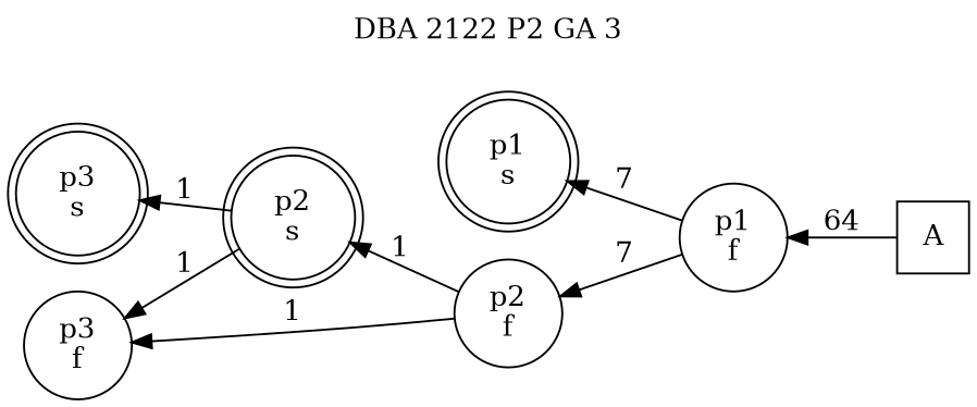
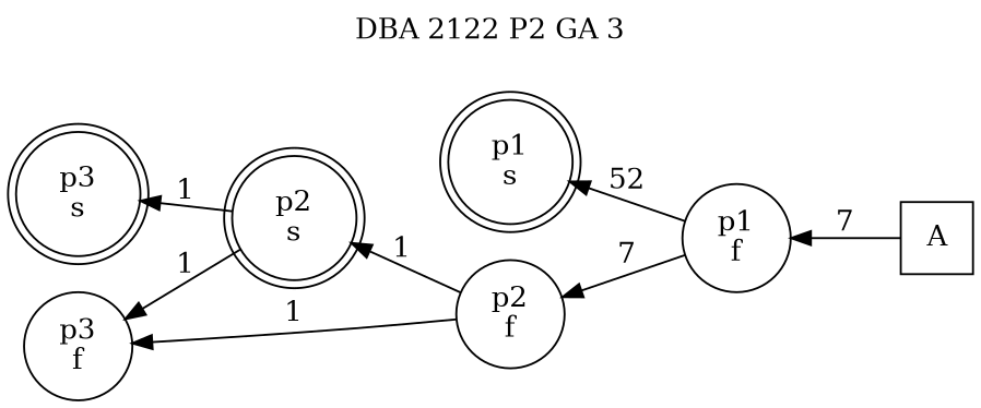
  digraph {
    label=" DBA 2122 P2 GA 3 "
    labelloc=tl
    rankdir=RL
    node [shape=circle]
    n1 [label=A shape=square]
    n2 [label="p1\nf"]
    n3 [label="p1\ns" shape=doublecircle]
    n4 [label="p2\nf"]
    n5 [label="p2\ns" shape=doublecircle]
    n6 [label="p3\nf"]
    n7 [label="p3\ns" shape=doublecircle]
-   n1 -> n2 [label=64]
-   n2 -> n3 [label=7]
+   n1 -> n2 [label=7]
+   n2 -> n3 [label=52]
    n2 -> n4 [label=7]
    n4 -> n5 [label=1]
    n4 -> n6 [label=1]
    n5 -> n6 [label=1]
    n5 -> n7 [label=1]
  }
